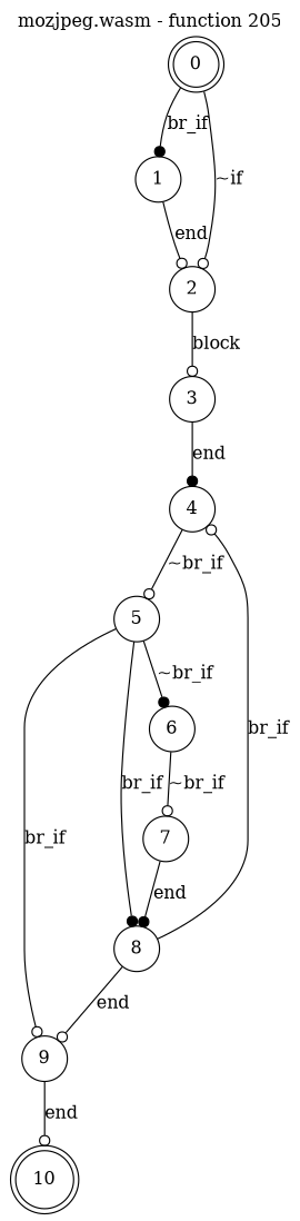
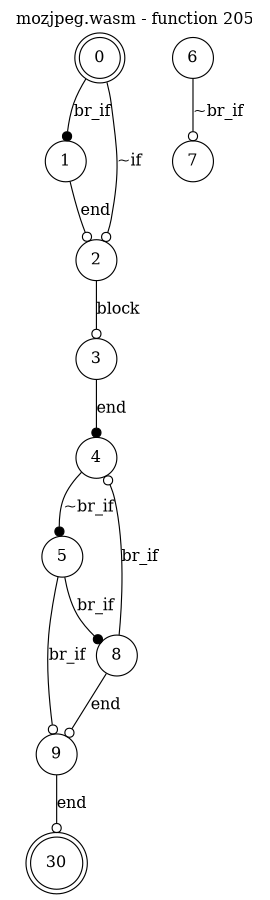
  digraph {
    label="mozjpeg.wasm - function 205"
    labelfontcolor=black
    labelfontname=Helvetica
    labelfontsize=16
    labelloc=t
    node [shape=circle]
    edge [arrowhead=odot]
    0 [shape=doublecircle]
    1
    2
    3
-   10 [shape=doublecircle]
+   10 [shape=doublecircle label=30]
    4
    5
    8
    6
    9
    7
    0 -> 1 [arrowhead=dot label=br_if]
    0 -> 2 [label="~if"]
    1 -> 2 [label=end]
    2 -> 3 [label=block]
    3 -> 4 [arrowhead=dot label=end]
-   4 -> 5 [label="~br_if"]
+   4 -> 5 [arrowhead=dot label="~br_if"]
    5 -> 8 [arrowhead=dot label=br_if]
-   5 -> 6 [arrowhead=dot label="~br_if"]
    5 -> 9 [label=br_if]
    8 -> 4 [label=br_if]
    8 -> 9 [label=end]
    6 -> 7 [label="~br_if"]
    9 -> 10 [label=end]
-   7 -> 8 [arrowhead=dot label=end]
  }
